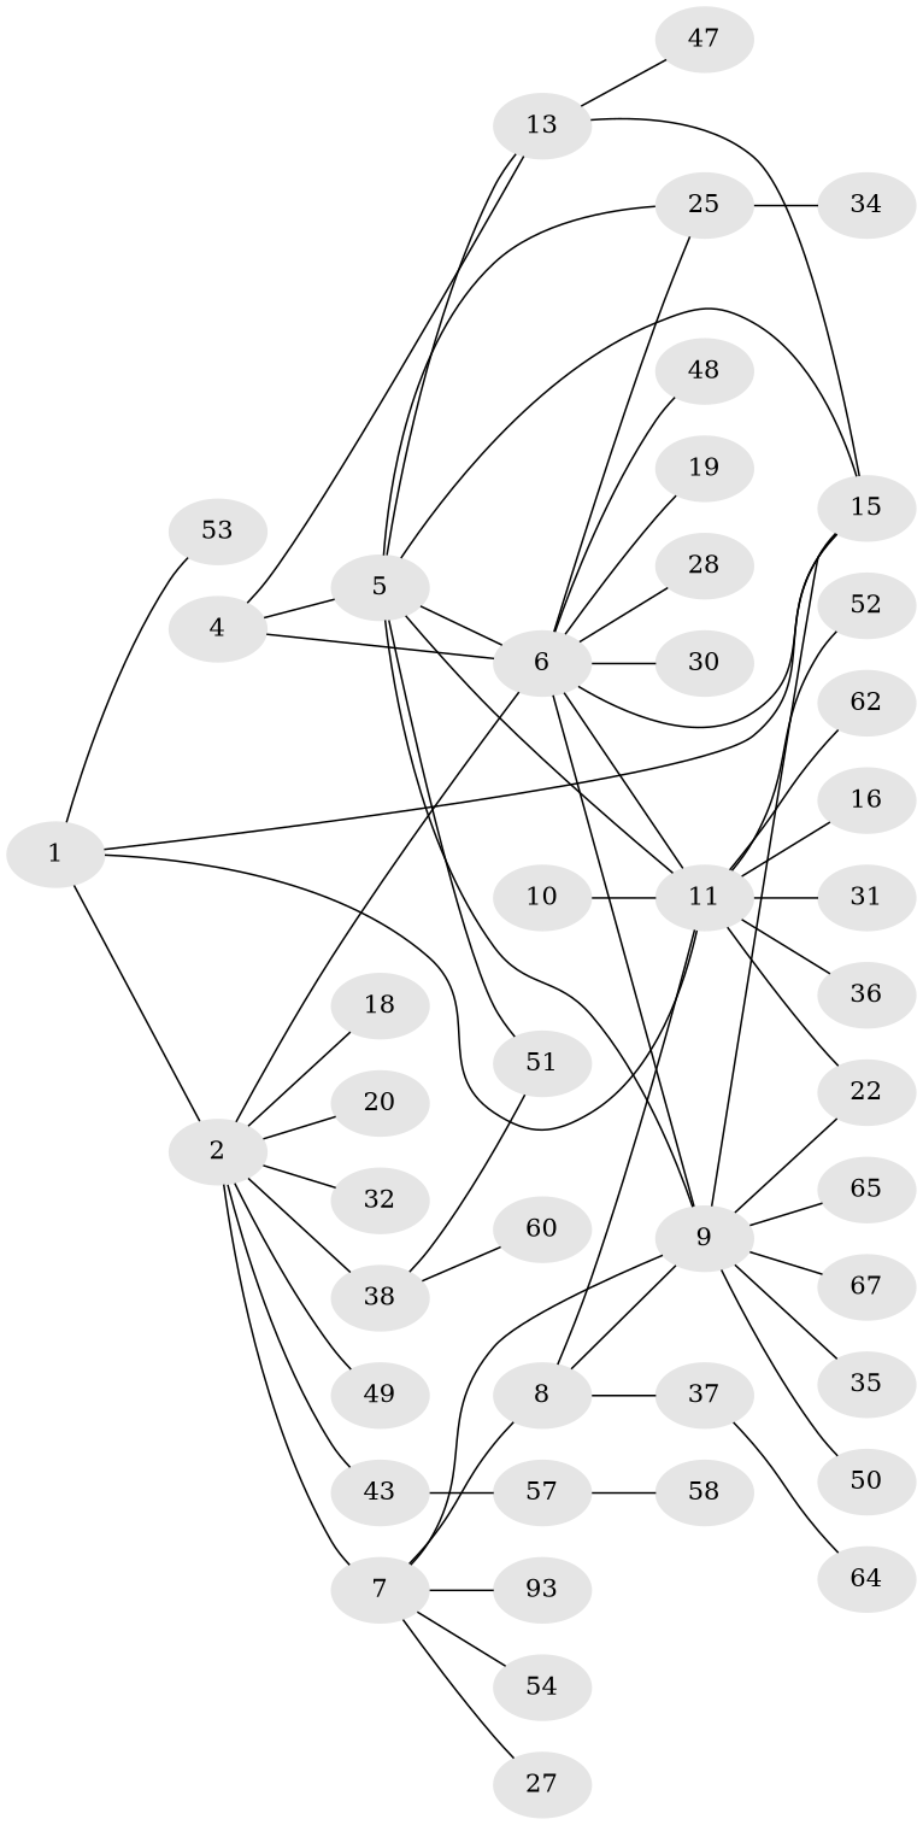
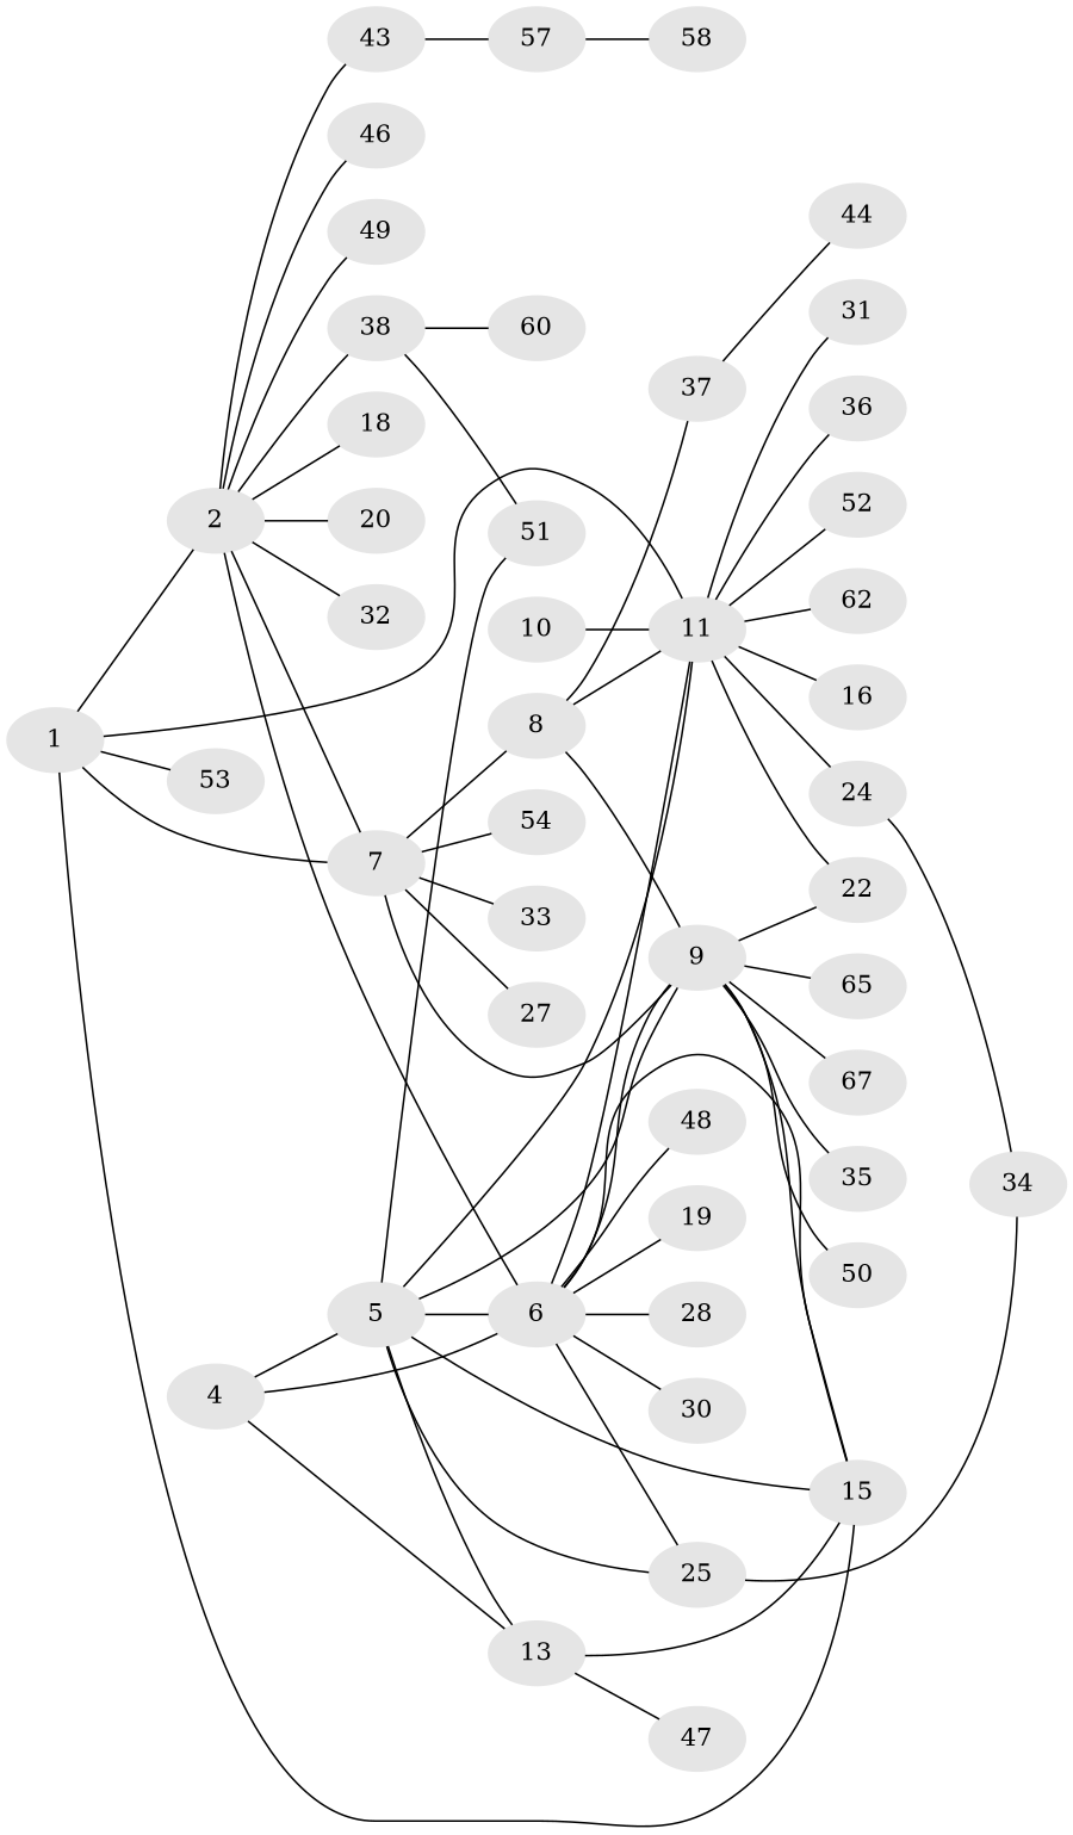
  graph {
    rankdir=LR
    node [color=gray90 style=filled]
    1 [super="+17"]
    2 [super="+3"]
    7 [super="+39"]
    11 [super="+12"]
    15 [super="+29"]
    53
    6 [super="+23"]
    18
    20
    32
    38 [super="+40"]
    43
+   46
    49
    9 [super="+64"]
    8 [super="+41"]
    27
-   33 [label=93]
+   33
    54
    22
    16 [super="+42"]
+   24 [super="+26"]
    31 [super="+59"]
    36
    52
    62
    25 [super="+45"]
    19
    28 [super="+68"]
    30
    48
    51
    60
    57 [super="+63"]
    4 [super="+55"]
    5 [super="+14"]
    13 [super="+21"]
    35
    50
    65
    67
    47
    34 [super="+56"]
    37 [super="+61"]
-   44 [label=64]
+   44
    10 [super="+66"]
    58
    1 -- 2 [weight=2]
+   1 -- 7
    1 -- 11
    1 -- 15
    1 -- 53
    2 -- 7
    2 -- 6
    2 -- 18
    2 -- 20
    2 -- 32
    2 -- 38
    2 -- 43
+   2 -- 46
    2 -- 49
    7 -- 9
    7 -- 8
    7 -- 27
    7 -- 33
    7 -- 54
    11 -- 22
    11 -- 16
+   11 -- 24
    11 -- 31
    11 -- 36
    11 -- 52
    11 -- 62
    6 -- 11
    6 -- 15
    6 -- 9
    6 -- 25
    6 -- 19
    6 -- 28
    6 -- 30
    6 -- 48
    38 -- 51
    38 -- 60
    43 -- 57
    9 -- 15
    9 -- 22
    9 -- 35
    9 -- 50
    9 -- 65
    9 -- 67
    8 -- 11
    8 -- 9
    8 -- 37
+   24 -- 34
    25 -- 34
    57 -- 58
    4 -- 6
    4 -- 5
    4 -- 13
    5 -- 11
    5 -- 15
    5 -- 6
    5 -- 9
    5 -- 25
    5 -- 51
    5 -- 13
    13 -- 15
    13 -- 47
    37 -- 44
    10 -- 11 [weight=2]
  }
